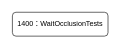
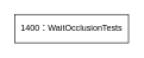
  <mxCell id="0" />
  <mxCell id="1" parent="0" />
- <mxCell id="2" value="1400：WaitOcclusionTests" style="rounded=1;whiteSpace=wrap;html=1;" vertex="1" parent="1"><mxGeometry x="20" y="20" width="160" height="40" as="geometry" /></mxCell>
+ <mxCell id="2" value="1400：WaitOcclusionTests" style="whiteSpace=wrap;html=1;rounded=0;" vertex="1" parent="1"><mxGeometry x="20" y="20" width="160" height="40" as="geometry" /></mxCell>
